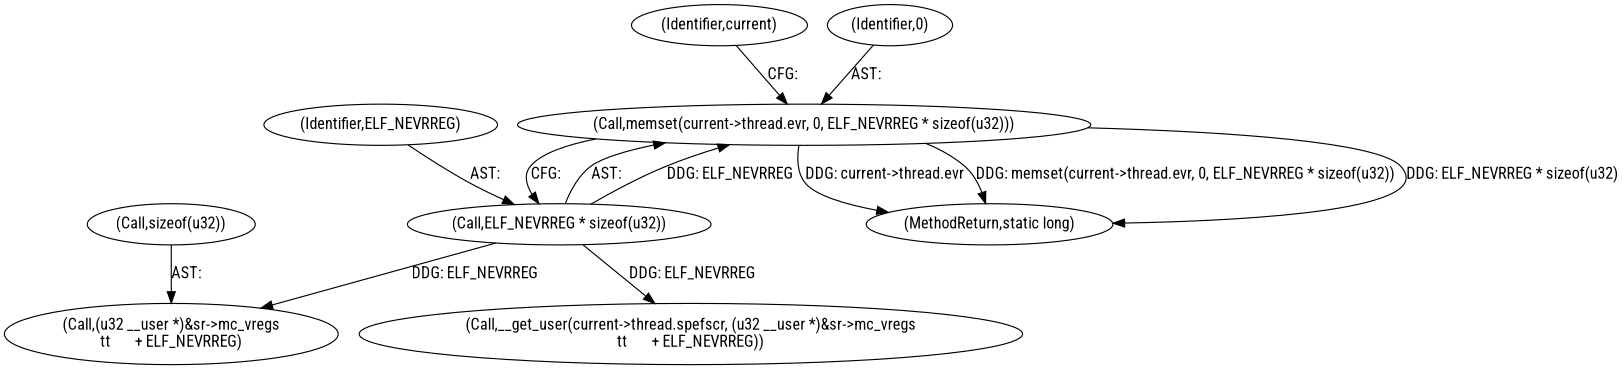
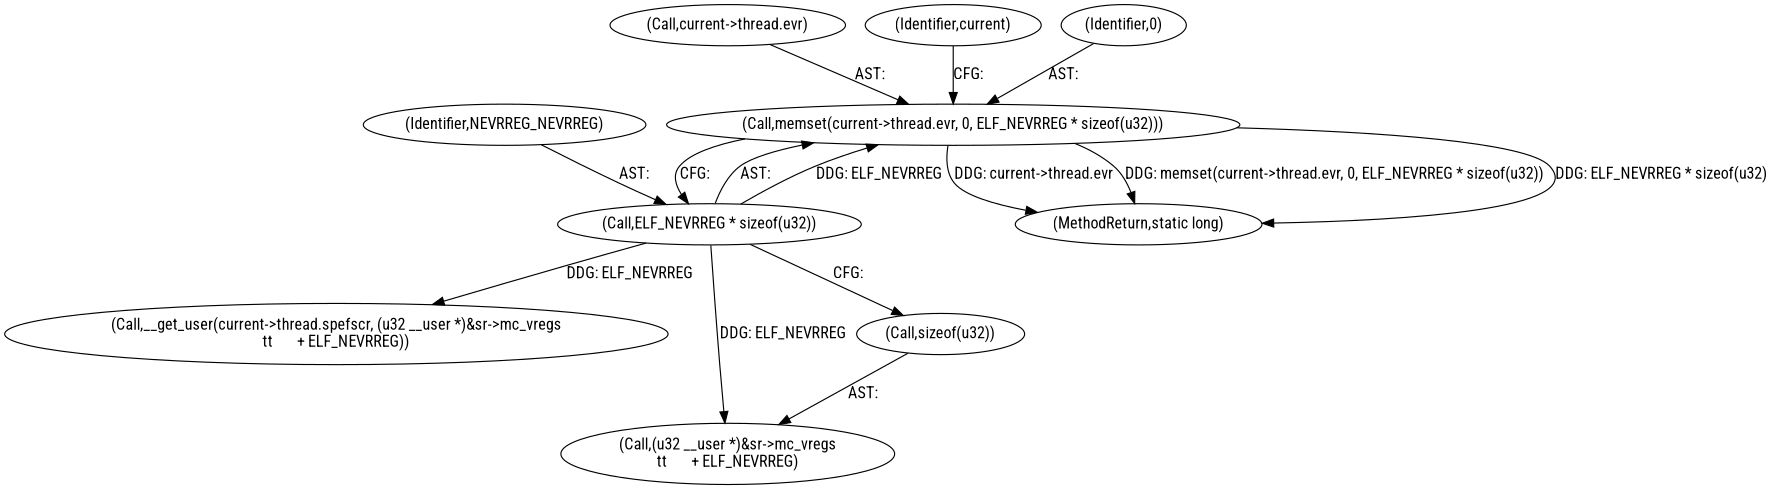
  digraph {
    fontname="Roboto Condensed"
    node [fontname="Roboto Condensed"]
    edge [fontname="Roboto Condensed"]
    n1 [label="(Call,memset(current->thread.evr, 0, ELF_NEVRREG * sizeof(u32)))"]
    n2 [label="(Call,ELF_NEVRREG * sizeof(u32))"]
    n3 [label="(MethodReturn,static long)"]
    n4 [label="(Call,__get_user(current->thread.spefscr, (u32 __user *)&sr->mc_vregs\n\t\t       + ELF_NEVRREG))"]
    n5 [label="(Call,(u32 __user *)&sr->mc_vregs\n\t\t       + ELF_NEVRREG)"]
    n6 [label="(Call,sizeof(u32))"]
+   n7 [label="(Call,current->thread.evr)"]
    n8 [label="(Identifier,current)"]
-   n9 [label="(Identifier,ELF_NEVRREG)"]
+   n9 [label="(Identifier,NEVRREG_NEVRREG)"]
    n10 [label="(Identifier,0)"]
    n1 -> n2 [label="CFG: "]
    n1 -> n3 [label="DDG: current->thread.evr"]
    n1 -> n3 [label="DDG: memset(current->thread.evr, 0, ELF_NEVRREG * sizeof(u32))"]
    n1 -> n3 [label="DDG: ELF_NEVRREG * sizeof(u32)"]
    n2 -> n1 [label="AST: "]
    n2 -> n1 [label="DDG: ELF_NEVRREG"]
    n2 -> n4 [label="DDG: ELF_NEVRREG"]
    n2 -> n5 [label="DDG: ELF_NEVRREG"]
+   n2 -> n6 [label="CFG: "]
    n6 -> n5 [label="AST: "]
+   n7 -> n1 [label="AST: "]
    n8 -> n1 [label="CFG: "]
    n9 -> n2 [label="AST: "]
    n10 -> n1 [label="AST: "]
  }
